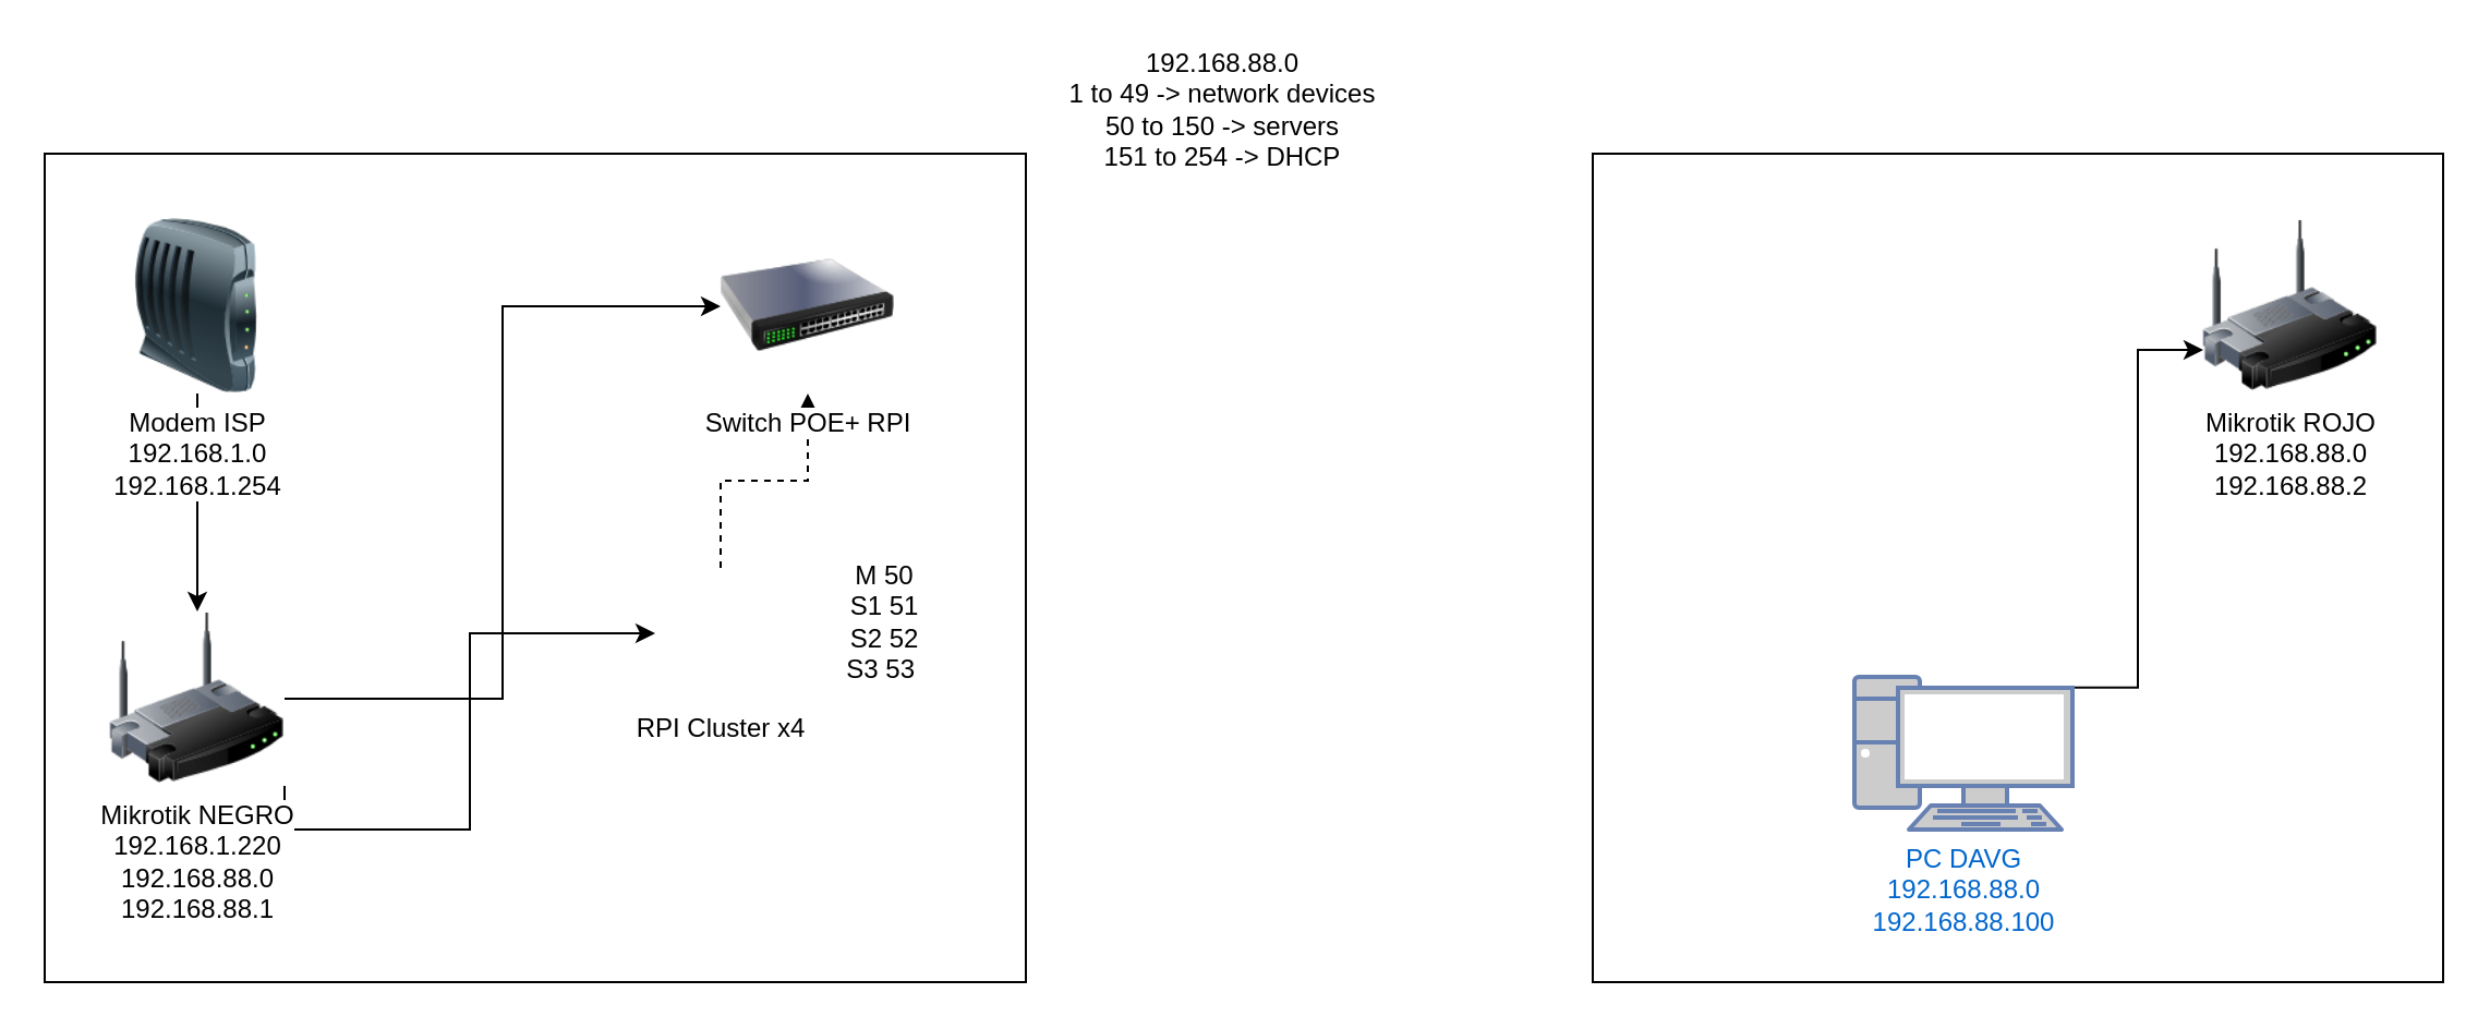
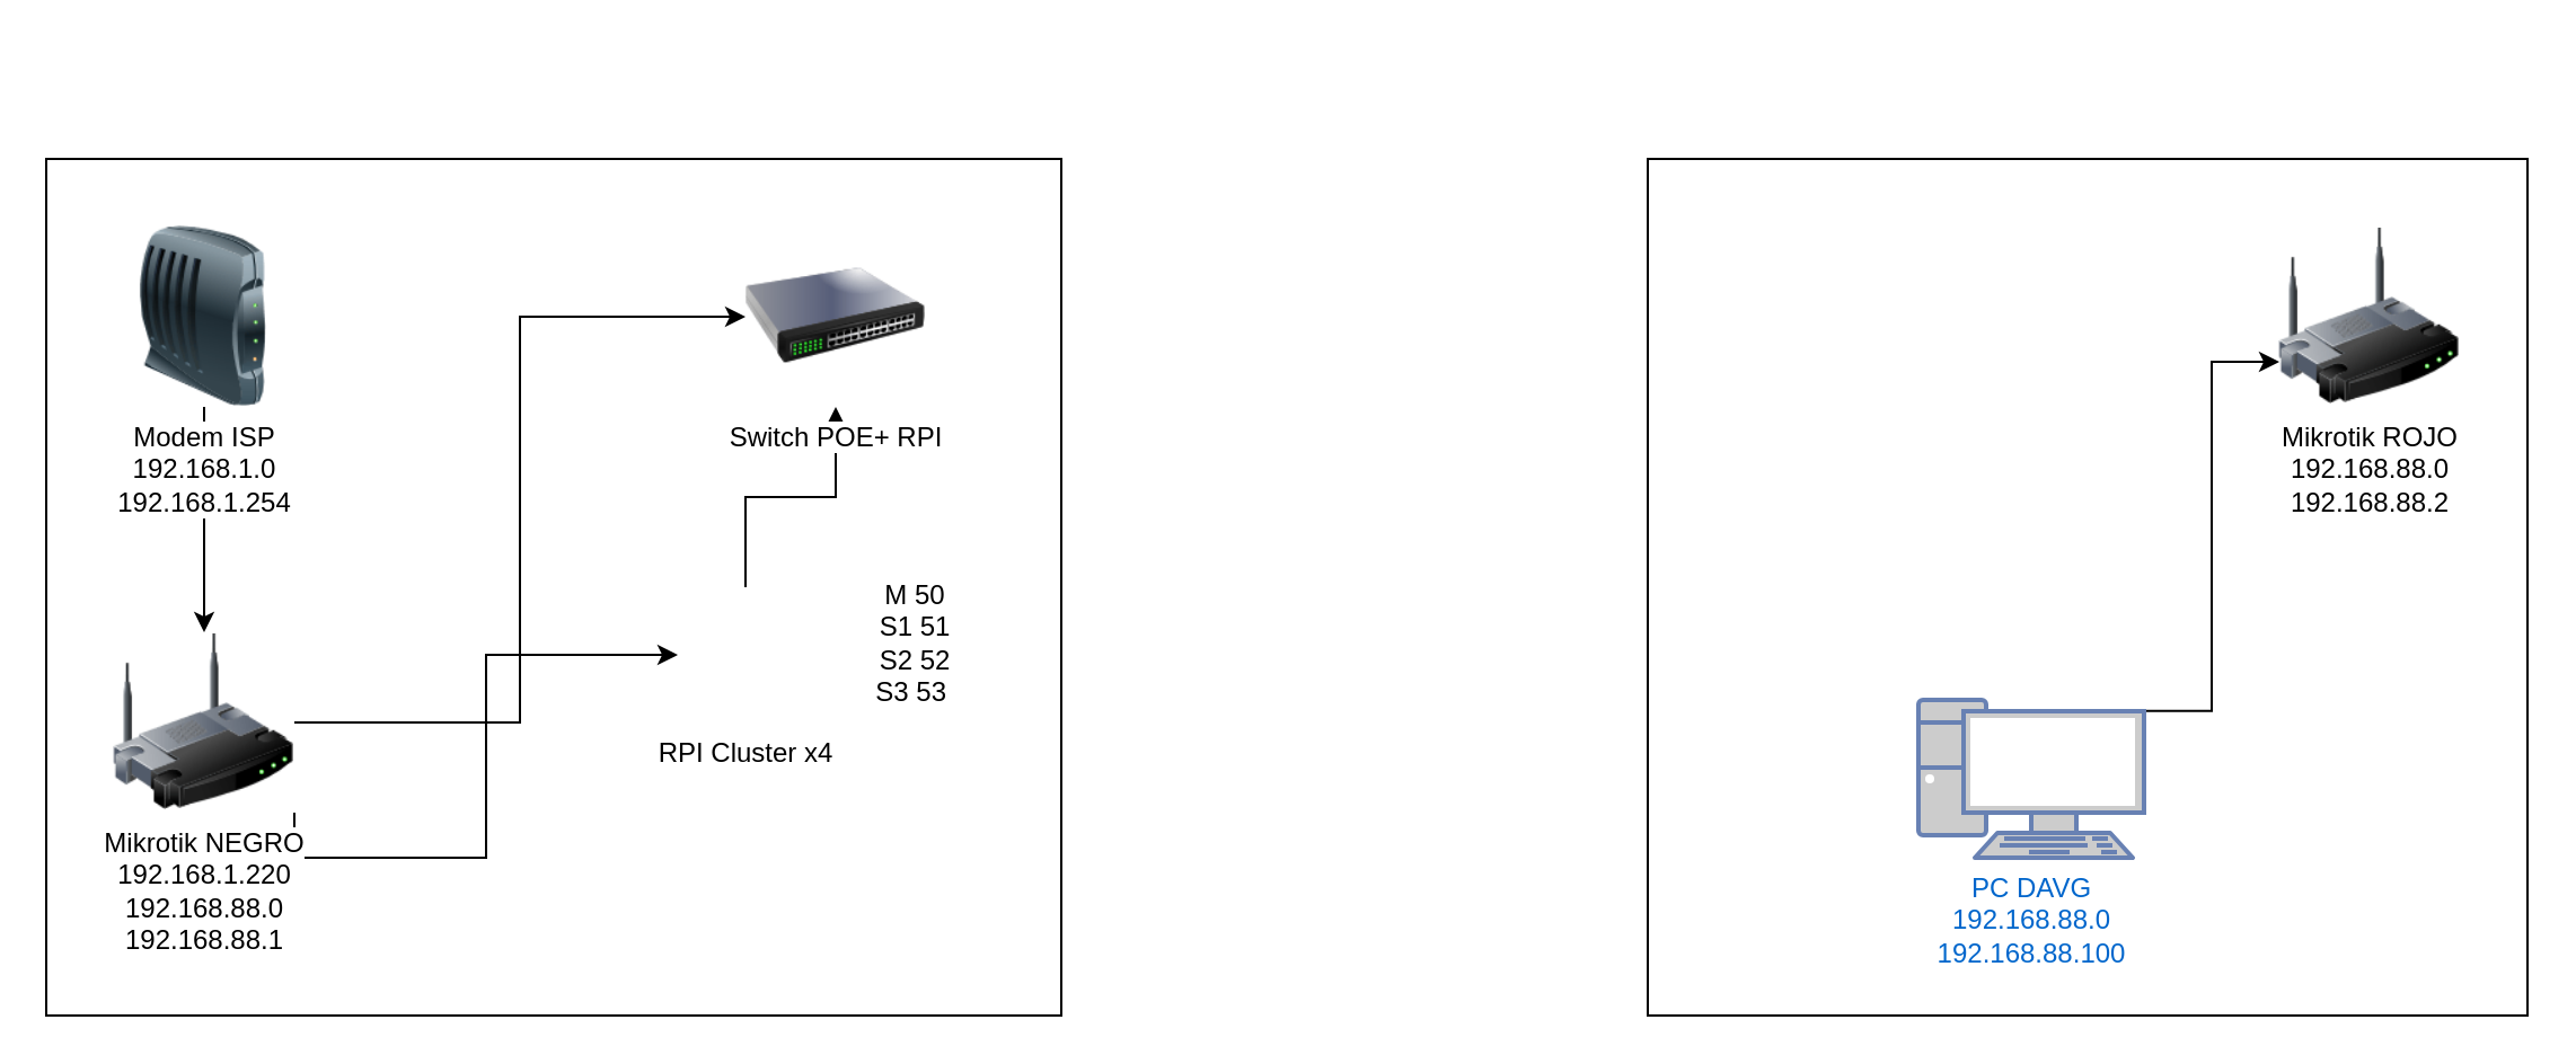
  <mxCell id="0" />
  <mxCell id="1" parent="0" />
  <mxCell id="2" value="" style="rounded=0;whiteSpace=wrap;html=1;" parent="1" vertex="1"><mxGeometry x="20" y="70" width="450" height="380" as="geometry" /></mxCell>
- <mxCell id="3" style="edgeStyle=orthogonalEdgeStyle;rounded=0;orthogonalLoop=1;jettySize=auto;html=1;exitX=0.5;exitY=0;exitDx=0;exitDy=0;dashed=1;" parent="1" source="10" target="4" edge="1"><mxGeometry relative="1" as="geometry" /></mxCell>
+ <mxCell id="3" style="edgeStyle=orthogonalEdgeStyle;rounded=0;orthogonalLoop=1;jettySize=auto;html=1;exitX=0.5;exitY=0;exitDx=0;exitDy=0;" parent="1" source="10" target="4" edge="1"><mxGeometry relative="1" as="geometry" /></mxCell>
  <mxCell id="4" value="Switch POE+ RPI" style="image;html=1;image=img/lib/clip_art/networking/Switch_128x128.png" parent="1" vertex="1"><mxGeometry x="330" y="100" width="80" height="80" as="geometry" /></mxCell>
  <mxCell id="5" style="edgeStyle=orthogonalEdgeStyle;rounded=0;orthogonalLoop=1;jettySize=auto;html=1;exitX=1;exitY=0.5;exitDx=0;exitDy=0;entryX=0;entryY=0.5;entryDx=0;entryDy=0;" parent="1" source="12" target="4" edge="1"><mxGeometry relative="1" as="geometry" /></mxCell>
  <mxCell id="6" style="edgeStyle=orthogonalEdgeStyle;rounded=0;orthogonalLoop=1;jettySize=auto;html=1;exitX=0.5;exitY=1;exitDx=0;exitDy=0;" parent="1" source="7" target="12" edge="1"><mxGeometry relative="1" as="geometry" /></mxCell>
  <mxCell id="7" value="Modem ISP&lt;br&gt;192.168.1.0&lt;br&gt;192.168.1.254" style="image;html=1;image=img/lib/clip_art/networking/Modem_128x128.png" parent="1" vertex="1"><mxGeometry x="50" y="100" width="80" height="80" as="geometry" /></mxCell>
  <mxCell id="8" value="" style="rounded=0;whiteSpace=wrap;html=1;" parent="1" vertex="1"><mxGeometry x="730" y="70" width="390" height="380" as="geometry" /></mxCell>
  <mxCell id="9" value="Mikrotik ROJO&lt;br&gt;192.168.88.0&lt;br&gt;192.168.88.2" style="image;html=1;image=img/lib/clip_art/networking/Wireless_Router_128x128.png" parent="1" vertex="1"><mxGeometry x="1010" y="100" width="80" height="80" as="geometry" /></mxCell>
  <mxCell id="10" value="RPI Cluster x4" style="shape=image;html=1;verticalAlign=top;verticalLabelPosition=bottom;labelBackgroundColor=#ffffff;imageAspect=0;aspect=fixed;image=https://cdn1.iconfinder.com/data/icons/fruit-136/64/Fruit_iconfree_Filled_Outline_raspberry-healthy-organic-food-fruit_icon-128.png" parent="1" vertex="1"><mxGeometry x="300" y="260" width="60" height="60" as="geometry" /></mxCell>
  <mxCell id="11" style="edgeStyle=orthogonalEdgeStyle;rounded=0;orthogonalLoop=1;jettySize=auto;html=1;exitX=1;exitY=1;exitDx=0;exitDy=0;" parent="1" source="12" target="10" edge="1"><mxGeometry relative="1" as="geometry" /></mxCell>
  <mxCell id="12" value="Mikrotik NEGRO&lt;br&gt;192.168.1.220&lt;br&gt;192.168.88.0&lt;br&gt;192.168.88.1" style="image;html=1;image=img/lib/clip_art/networking/Wireless_Router_128x128.png" parent="1" vertex="1"><mxGeometry x="50" y="280" width="80" height="80" as="geometry" /></mxCell>
  <mxCell id="13" style="edgeStyle=orthogonalEdgeStyle;rounded=0;orthogonalLoop=1;jettySize=auto;html=1;exitX=0.5;exitY=0.07;exitDx=0;exitDy=0;exitPerimeter=0;entryX=0;entryY=0.75;entryDx=0;entryDy=0;" parent="1" source="14" target="9" edge="1"><mxGeometry relative="1" as="geometry" /></mxCell>
  <mxCell id="14" value="PC DAVG&lt;br&gt;192.168.88.0&lt;br&gt;192.168.88.100" style="fontColor=#0066CC;verticalAlign=top;verticalLabelPosition=bottom;labelPosition=center;align=center;html=1;outlineConnect=0;fillColor=#CCCCCC;strokeColor=#6881B3;gradientColor=none;gradientDirection=north;strokeWidth=2;shape=mxgraph.networks.pc;" parent="1" vertex="1"><mxGeometry x="850" y="310" width="100" height="70" as="geometry" /></mxCell>
- <mxCell id="15" value="192.168.88.0&lt;br&gt;1 to 49 -&amp;gt; network devices&lt;br&gt;50 to 150 -&amp;gt; servers&lt;br&gt;151 to 254 -&amp;gt; DHCP" style="text;html=1;align=center;verticalAlign=middle;resizable=0;points=[];autosize=1;strokeColor=none;fillColor=none;" parent="1" vertex="1"><mxGeometry x="480" y="20" width="160" height="60" as="geometry" /></mxCell>
  <mxCell id="16" value="M 50&lt;br&gt;S1 51&lt;br&gt;S2 52&lt;br&gt;S3 53&amp;nbsp;" style="text;html=1;align=center;verticalAlign=middle;resizable=0;points=[];autosize=1;strokeColor=none;fillColor=none;" vertex="1" parent="1"><mxGeometry x="375" y="250" width="60" height="70" as="geometry" /></mxCell>
